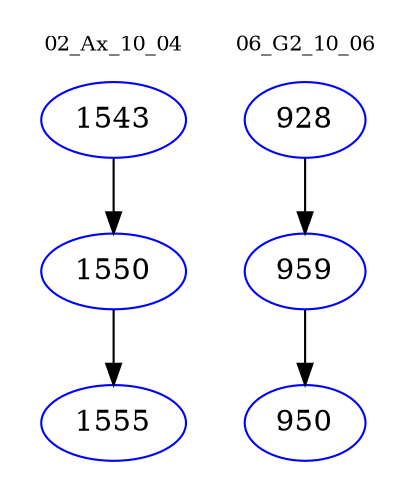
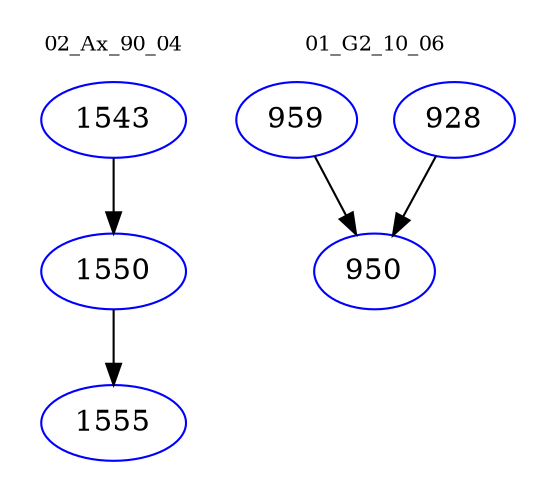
  digraph {
    node [color=blue]
    edge [color=black]
    n1 [label=1543]
    n2 [label=1550]
    n3 [label=1555]
    n4 [label=928]
    n5 [label=959]
    n6 [label=950]
    subgraph cluster_1 {
      color=white
      fontsize=10
-     label="02_Ax_10_04"
+     label="02_Ax_90_04"
      n1
      n2
      n3
    }
    subgraph cluster_2 {
      color=white
      fontsize=10
-     label="06_G2_10_06"
+     label="01_G2_10_06"
      n4
      n5
      n6
    }
    n1 -> n2
    n2 -> n3
-   n4 -> n5
+   n4 -> n6
    n5 -> n6
  }
